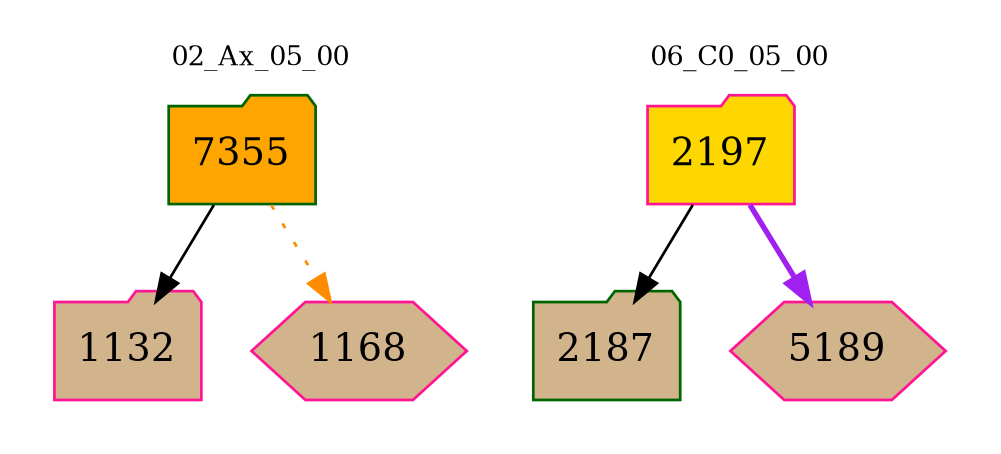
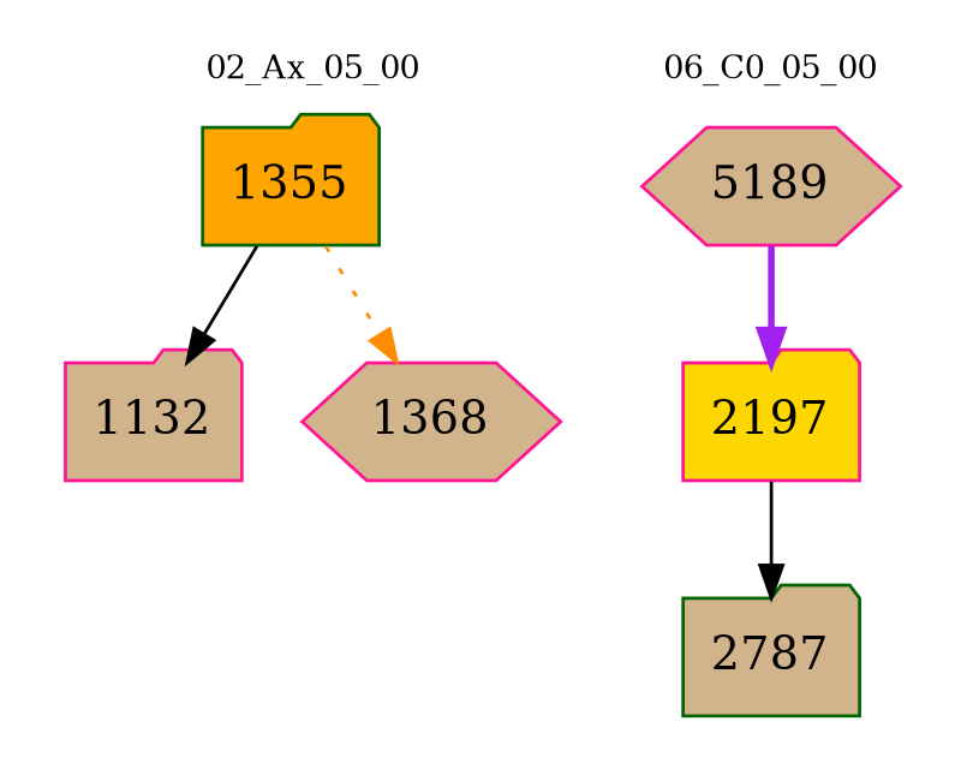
  digraph {
    node [color=deeppink fillcolor=tan shape=folder style=filled]
    edge [color=black style=solid]
-   n1 [color=darkgreen fillcolor=orange label=7355]
+   n1 [color=darkgreen fillcolor=orange label=1355]
    n2 [label=1132]
-   n3 [label=1168 shape=hexagon]
+   n3 [label=1368 shape=hexagon]
    n4 [fillcolor=gold label=2197]
-   n5 [color=darkgreen label=2187]
+   n5 [color=darkgreen label=2787]
    n6 [label=5189 shape=hexagon]
    subgraph cluster_1 {
      color=white
      fontsize=10
      label="02_Ax_05_00"
      n1
      n2
      n3
    }
    subgraph cluster_2 {
      color=white
      fontsize=10
      label="06_C0_05_00"
      n4
      n5
      n6
    }
    n1 -> n2
    n1 -> n3 [color=darkorange style=dotted]
    n4 -> n5
-   n4 -> n6 [color=purple style=bold]
+   n6 -> n4 [color=purple style=bold]
  }
